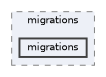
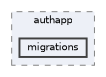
  digraph {
    compound=true
    rankdir=LR
    n1 [color=grey25 fillcolor="#edf0f7" fontname=Helvetica fontsize=10 height=0.2 label=migrations shape=box style="filled,bold" width=0.4]
    subgraph cluster_1 {
      bgcolor="#edf0f7"
      fontname=Helvetica
      fontsize=10
-     label=migrations
+     label=authapp
      pencolor=grey50
      style="filled,dashed"
      n1
    }
  }
